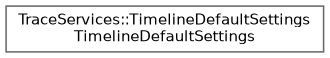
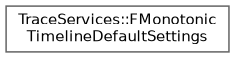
  digraph {
    rankdir=TB
-   n1 [color=grey40 fillcolor=white fontname=Helvetica fontsize=10 height=0.2 label="TraceServices::TimelineDefaultSettings\lTimelineDefaultSettings" shape=box style=filled width=0.4]
+   n1 [color=grey40 fillcolor=white fontname=Helvetica fontsize=10 height=0.2 label="TraceServices::FMonotonic\lTimelineDefaultSettings" shape=box style=filled width=0.4]
  }
